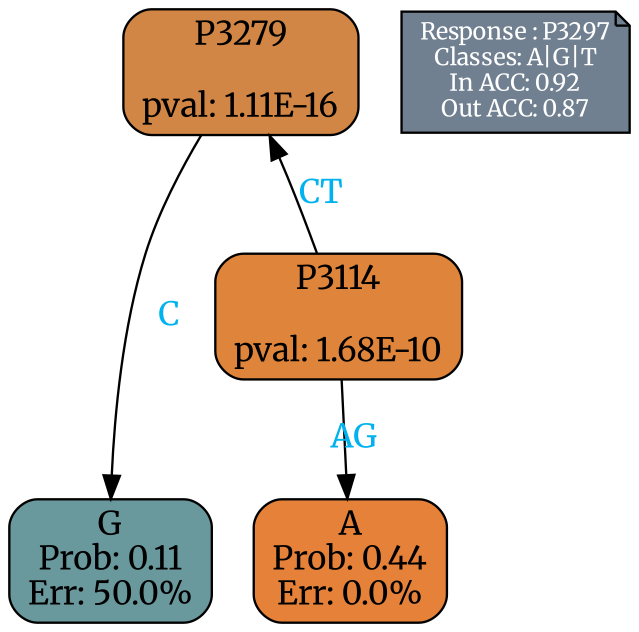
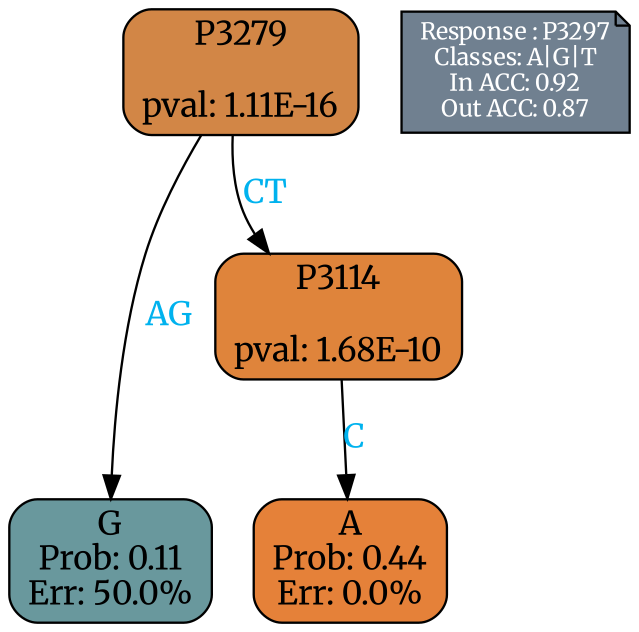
  digraph {
    fontname=Merriweather
    ranksep=equally
    splines=polylines
    node [color=black fontname=Merriweather shape=box style="filled, rounded"]
    edge [fontcolor=deepskyblue2 fontname=Merriweather]
    n1 [fillcolor="#69989d" label="G\nProb: 0.11\nErr: 50.0%"]
    n2 [fillcolor="#e58139" label="A\nProb: 0.44\nErr: 0.0%"]
    n3 [align=left fillcolor=slategray fontcolor=white fontsize=10 label="Response : P3297\nClasses: A|G|T\nIn ACC: 0.92\nOut ACC: 0.87\n" shape=note style=filled]
    n4 [fillcolor="#d28646" label="P3279\n\npval: 1.11E-16"]
    n5 [fillcolor="#df843b" label="P3114\n\npval: 1.68E-10"]
    subgraph sub_1 {
      rank=same
      n1
      n2
    }
    subgraph sub_2 {
      rank=same
      n3
      n4
    }
-   n4 -> n1 [label=C]
-   n5 -> n4 [label=CT]
-   n5 -> n2 [label=AG]
+   n4 -> n1 [label=AG]
+   n4 -> n5 [label=CT]
+   n5 -> n2 [label=C]
  }
